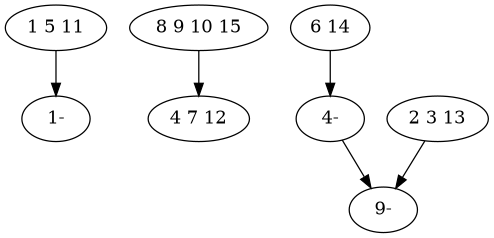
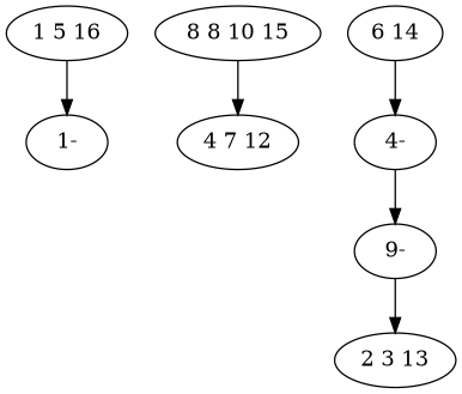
  digraph {
-   n1 [label="1 5 11"]
+   n1 [label="1 5 16"]
    n2 [label="1-"]
-   n3 [label="8 9 10 15"]
+   n3 [label="8 8 10 15"]
    n4 [label="4 7 12"]
    n5 [label="6 14"]
    n6 [label="4-"]
    n7 [label="9-"]
    n8 [label="2 3 13"]
    n1 -> n2
    n3 -> n4
    n5 -> n6
    n6 -> n7
-   n8 -> n7
+   n7 -> n8
  }
